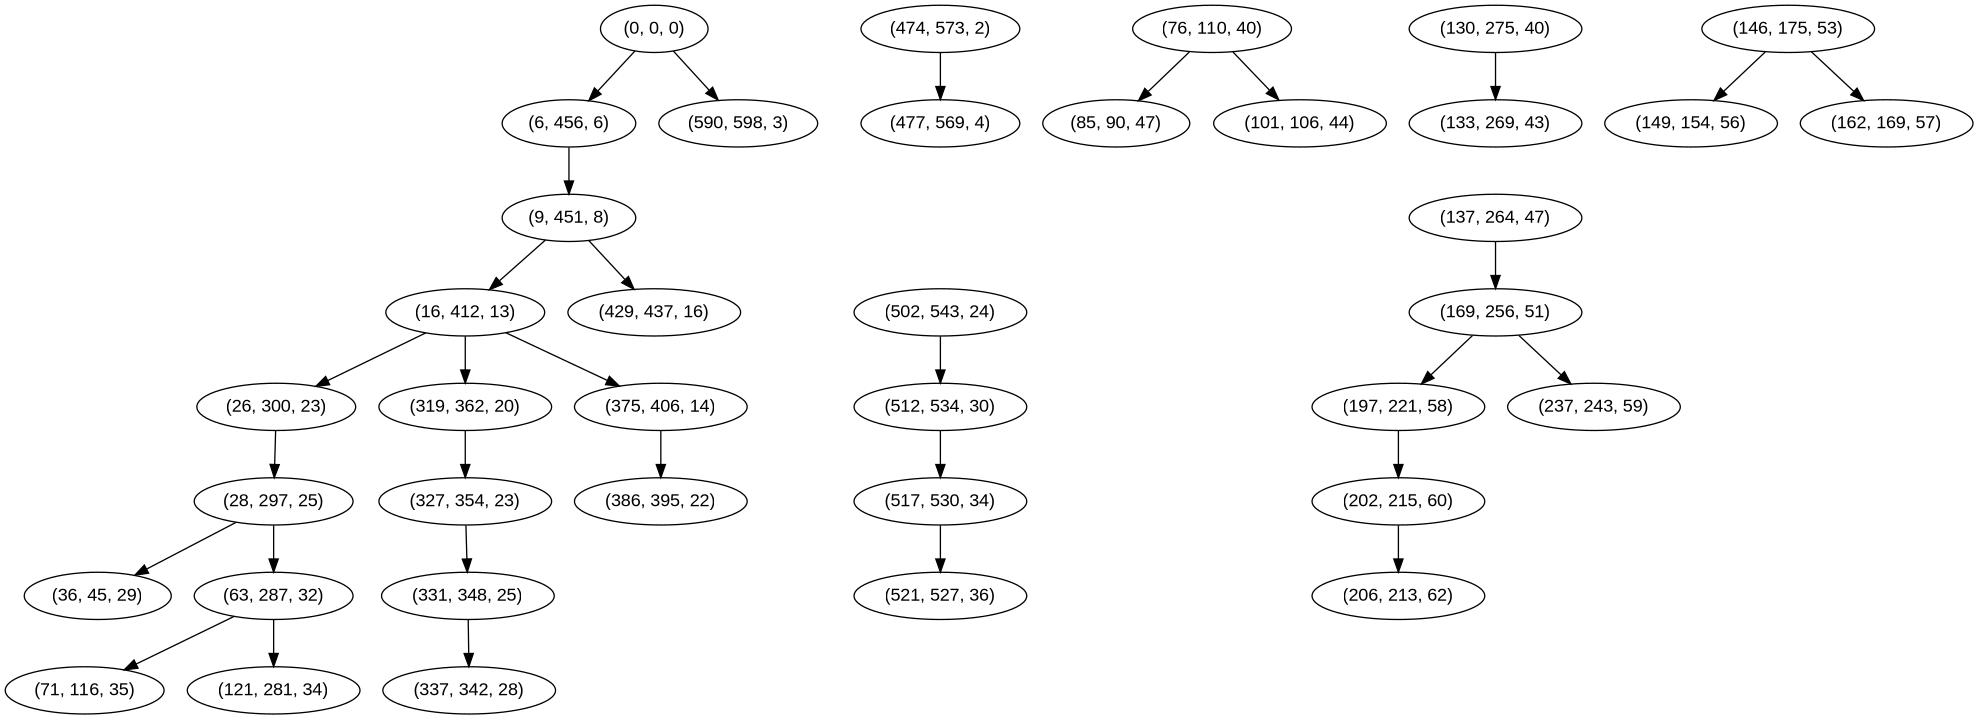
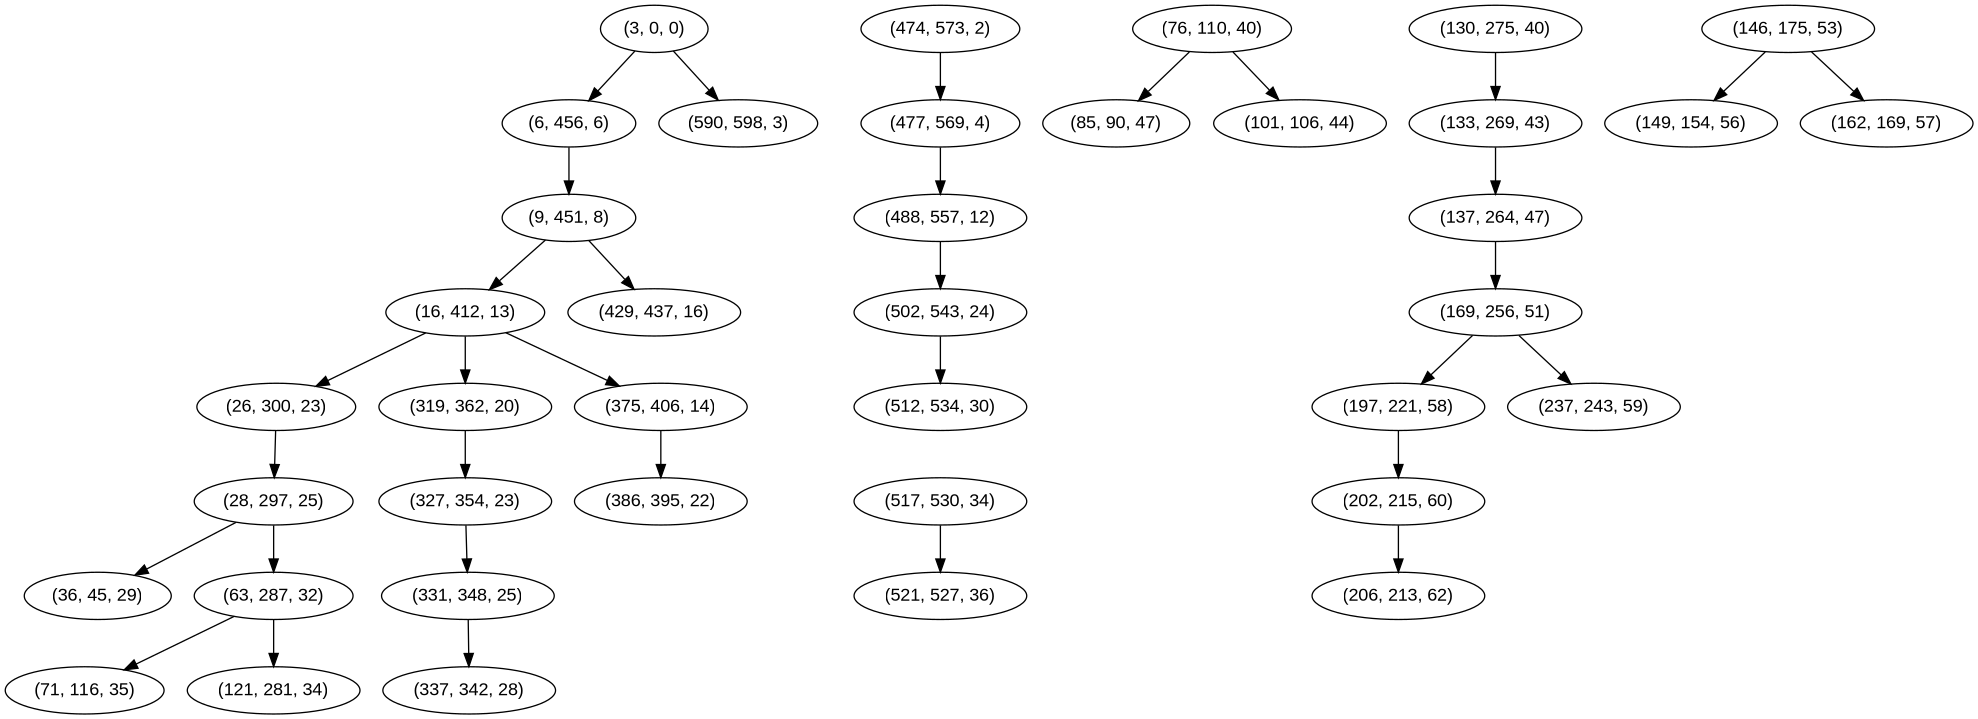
  digraph {
    fontname="Liberation Sans"
    node [fontname="Liberation Sans"]
    edge [fontname="Liberation Sans"]
-   "(0, 0, 0)"
+   "(0, 0, 0)" [label="(3, 0, 0)"]
    "(6, 456, 6)"
    "(590, 598, 3)"
    "(9, 451, 8)"
    "(474, 573, 2)"
    "(477, 569, 4)"
    "(16, 412, 13)"
    "(429, 437, 16)"
    "(26, 300, 23)"
    "(319, 362, 20)"
    "(375, 406, 14)"
    "(28, 297, 25)"
    "(327, 354, 23)"
    "(386, 395, 22)"
    "(36, 45, 29)"
    "(63, 287, 32)"
    "(71, 116, 35)"
    "(121, 281, 34)"
    "(76, 110, 40)"
    "(85, 90, 47)"
    "(101, 106, 44)"
    "(130, 275, 40)"
    "(133, 269, 43)"
    "(137, 264, 47)"
    n25 [label="(169, 256, 51)"]
    "(146, 175, 53)"
    "(149, 154, 56)"
    "(162, 169, 57)"
    "(197, 221, 58)"
    "(237, 243, 59)"
    "(202, 215, 60)"
    "(206, 213, 62)"
    "(331, 348, 25)"
    "(337, 342, 28)"
+   "(488, 557, 12)"
    "(502, 543, 24)"
    "(512, 534, 30)"
    "(517, 530, 34)"
    "(521, 527, 36)"
    "(0, 0, 0)" -> "(6, 456, 6)"
    "(0, 0, 0)" -> "(590, 598, 3)"
    "(6, 456, 6)" -> "(9, 451, 8)"
    "(9, 451, 8)" -> "(16, 412, 13)"
    "(9, 451, 8)" -> "(429, 437, 16)"
    "(474, 573, 2)" -> "(477, 569, 4)"
+   "(477, 569, 4)" -> "(488, 557, 12)"
    "(16, 412, 13)" -> "(26, 300, 23)"
    "(16, 412, 13)" -> "(319, 362, 20)"
    "(16, 412, 13)" -> "(375, 406, 14)"
    "(26, 300, 23)" -> "(28, 297, 25)"
    "(319, 362, 20)" -> "(327, 354, 23)"
    "(375, 406, 14)" -> "(386, 395, 22)"
    "(28, 297, 25)" -> "(36, 45, 29)"
    "(28, 297, 25)" -> "(63, 287, 32)"
    "(327, 354, 23)" -> "(331, 348, 25)"
    "(63, 287, 32)" -> "(71, 116, 35)"
    "(63, 287, 32)" -> "(121, 281, 34)"
    "(76, 110, 40)" -> "(85, 90, 47)"
    "(76, 110, 40)" -> "(101, 106, 44)"
    "(130, 275, 40)" -> "(133, 269, 43)"
+   "(133, 269, 43)" -> "(137, 264, 47)"
    "(137, 264, 47)" -> n25
    n25 -> "(197, 221, 58)"
    n25 -> "(237, 243, 59)"
    "(146, 175, 53)" -> "(149, 154, 56)"
    "(146, 175, 53)" -> "(162, 169, 57)"
    "(197, 221, 58)" -> "(202, 215, 60)"
    "(202, 215, 60)" -> "(206, 213, 62)"
    "(331, 348, 25)" -> "(337, 342, 28)"
+   "(488, 557, 12)" -> "(502, 543, 24)"
    "(502, 543, 24)" -> "(512, 534, 30)"
-   "(512, 534, 30)" -> "(517, 530, 34)"
    "(517, 530, 34)" -> "(521, 527, 36)"
  }
